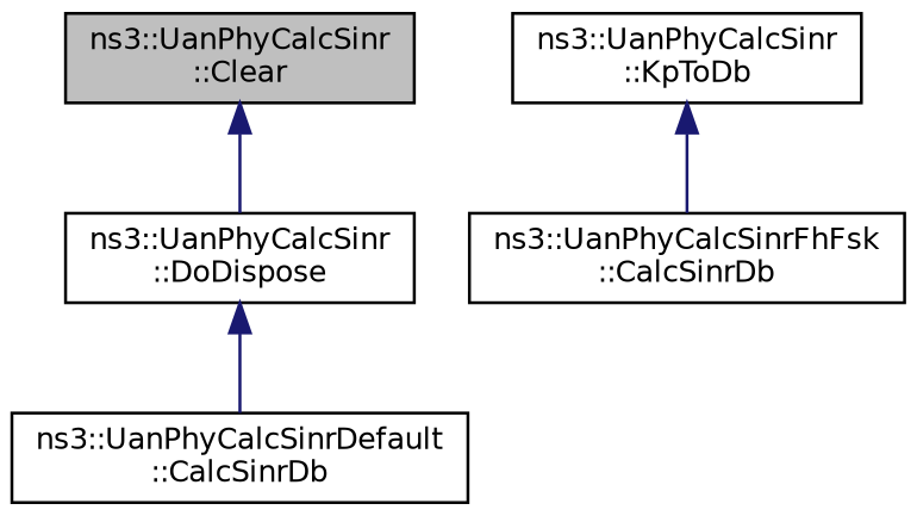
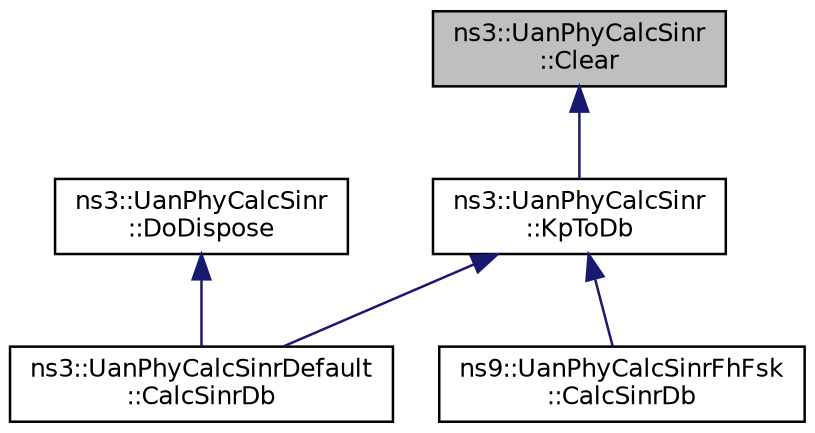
  digraph {
    rankdir=TB
    node [color=black fillcolor=white fontname=Helvetica fontsize=10 shape=record style=filled]
    edge [color=midnightblue dir=back fontname=Helvetica fontsize=10 labelfontname=Helvetica labelfontsize=10 style=solid]
    n1 [fillcolor=grey75 fontcolor=black height=0.2 label="ns3::UanPhyCalcSinr\l::Clear" width=0.4]
    n2 [height=0.2 label="ns3::UanPhyCalcSinr\l::DoDispose" width=0.4]
    n3 [height=0.2 label="ns3::UanPhyCalcSinrDefault\l::CalcSinrDb" width=0.4]
    n4 [height=0.2 label="ns3::UanPhyCalcSinr\l::KpToDb" width=0.4]
-   n5 [height=0.2 label="ns3::UanPhyCalcSinrFhFsk\l::CalcSinrDb" width=0.4]
-   n1 -> n2
+   n5 [height=0.2 label="ns9::UanPhyCalcSinrFhFsk\l::CalcSinrDb" width=0.4]
+   n1 -> n4
    n2 -> n3
+   n4 -> n3
    n4 -> n5
  }
